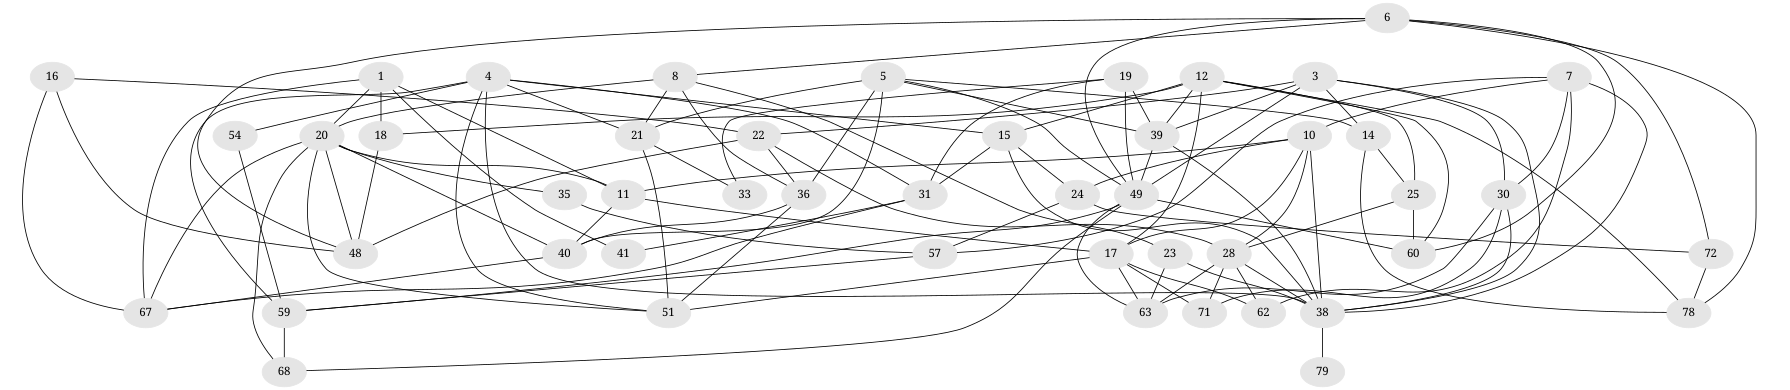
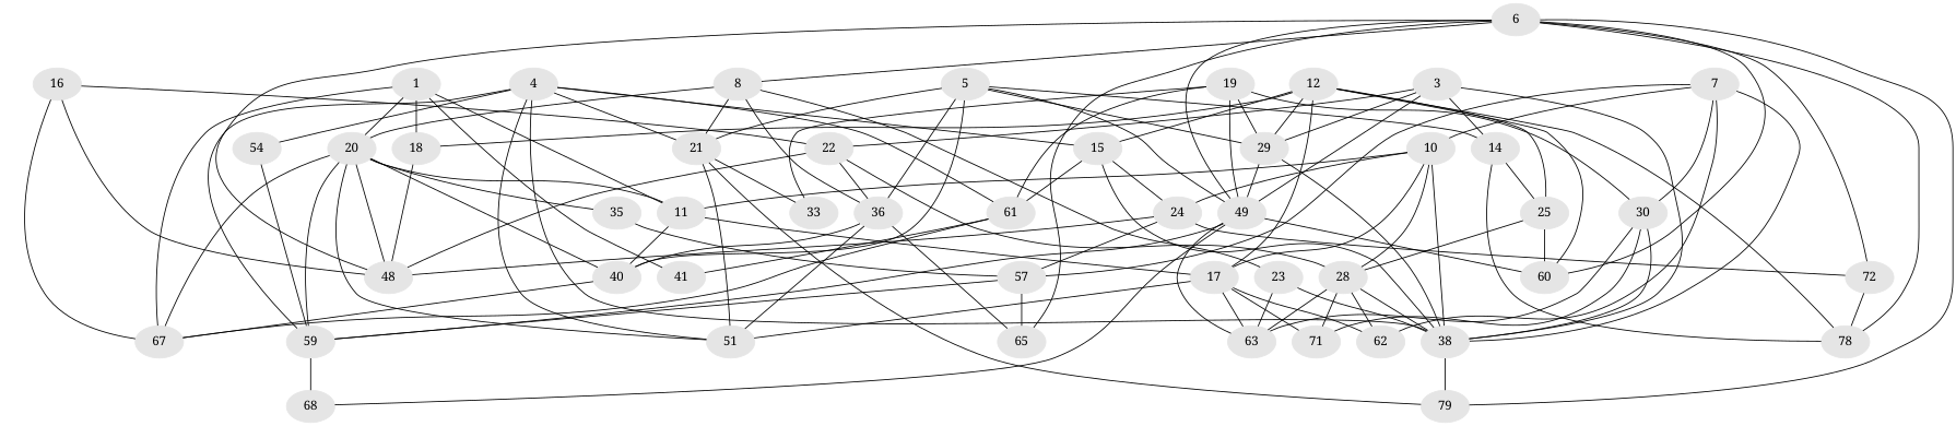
  graph {
    fontname="Noto Serif"
    node [color=gray90 fontname="Noto Serif" style=filled]
    edge [fontname="Noto Serif"]
    1 [super="+75"]
    11 [super="+77"]
    18
    20 [super="+58"]
    41
    67 [super="+76"]
    40
    17 [super="+70"]
    48
    35
    51 [super="+80"]
    68
    3 [super="+56"]
    14 [super="+44"]
    22 [super="+43"]
-   29 [super="+46" label=39]
+   29 [super="+46"]
    38 [super="+45"]
    49 [super="+61"]
-   31 [super="+64"]
+   31 [super="+64" label=61]
    57
    78
    25 [super="+66"]
    n23 [label=36 super="+73"]
    28 [super="+37"]
    79
    59
    60
    63
    4 [super="+13"]
    15 [super="+32"]
    21 [super="+74"]
    54
    24 [super="+55"]
    33
    5 [super="+36"]
+   65
    6 [super="+47"]
    8 [super="+9"]
    72
    23 [super="+27"]
    7 [super="+34"]
    10 [super="+50"]
    30 [super="+53"]
    62
    71
    12 [super="+42"]
    16 [super="+69"]
    19 [super="+52"]
    1 -- 11
    1 -- 18
    1 -- 20
    1 -- 41
    1 -- 67
    11 -- 40
    11 -- 17
    18 -- 48
    20 -- 11
    20 -- 67
    20 -- 40
    20 -- 48
    20 -- 35
    20 -- 51
-   20 -- 68
+   20 -- 59
    40 -- 67
    17 -- 51
    17 -- 63
    17 -- 62
    17 -- 71
    35 -- 57
    3 -- 14
    3 -- 22
    3 -- 29
    3 -- 38
    3 -- 49
    14 -- 78
    14 -- 25
    22 -- 48
    22 -- n23
    22 -- 28
    29 -- 38
    29 -- 49
    38 -- 79
    49 -- 68
    49 -- 59
    49 -- 60
    49 -- 63
    31 -- 41
    31 -- 67
    57 -- 59
+   57 -- 65
    25 -- 28 [weight=2]
    25 -- 60
    n23 -- 40
    n23 -- 51
+   n23 -- 65
    28 -- 38
    28 -- 63
    28 -- 62
    28 -- 71
    59 -- 68
    4 -- 51
    4 -- 38
    4 -- 31
    4 -- 59
    4 -- 15
    4 -- 21
    4 -- 54
    15 -- 38
    15 -- 31
    15 -- 24
    21 -- 51
+   21 -- 79
    21 -- 33 [weight=2]
    54 -- 59
+   24 -- 48
    24 -- 57
    24 -- 72 [weight=2]
    5 -- 40
    5 -- 14
    5 -- 29
    5 -- 49
    5 -- n23
    5 -- 21
    6 -- 48
    6 -- 49
    6 -- 78
+   6 -- 79
    6 -- 60
+   6 -- 65
    6 -- 8
    6 -- 72
    8 -- 20 [weight=2]
    8 -- n23
    8 -- 21
    8 -- 23
    72 -- 78
    23 -- 38
    23 -- 63
    7 -- 38
    7 -- 57
    7 -- 10
    7 -- 30
    7 -- 62
    10 -- 11 [weight=2]
    10 -- 17
    10 -- 38
    10 -- 28
    10 -- 24
    30 -- 38
    30 -- 63
    30 -- 71
    12 -- 18
    12 -- 17
    12 -- 29
    12 -- 78
    12 -- 25
    12 -- 60
    12 -- 15
    16 -- 67
    16 -- 48
    16 -- 22
    19 -- 29
    19 -- 49
    19 -- 31
    19 -- 33
-   3 -- 30
+   19 -- 30
  }
